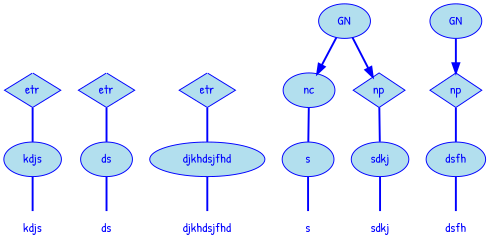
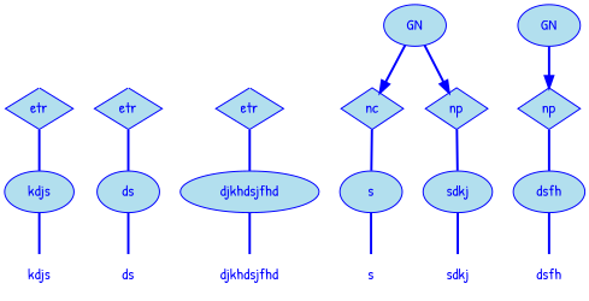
  digraph {
    fontname="Patrick Hand"
    node [fillcolor=lightblue2 fontcolor=blue shape=plaintext fontname="Patrick Hand" color=blue style=filled]
    edge [arrowhead=none color=blue fontcolor=blue minlen=1 style=bold fontname="Patrick Hand"]
    n1 [height=0.50 label=kdjs width=0.75 color="" style=""]
    n2 [height=0.50 label=kdjs shape=ellipse width=0.83]
    n3 [height=0.50 label=etr shape=diamond width=0.75]
    n4 [height=0.50 label=ds width=0.75 color="" style=""]
    n5 [height=0.50 label=ds shape=ellipse width=0.75]
    n6 [height=0.50 label=etr shape=diamond width=0.75]
    n7 [height=0.50 label=djkhdsjfhd width=1.19 color="" style=""]
    n8 [height=0.50 label=djkhdsjfhd shape=ellipse width=1.67]
    n9 [height=0.50 label=etr shape=diamond width=0.75]
    n10 [height=0.50 label=s width=0.75 color="" style=""]
    n11 [height=0.50 label=s shape=ellipse width=0.75]
-   n12 [height=0.50 label=nc shape=ellipse width=0.75]
+   n12 [height=0.50 label=nc shape=diamond width=0.75]
    n13 [height=0.50 label=sdkj width=0.75 color="" style=""]
    n14 [height=0.50 label=sdkj shape=ellipse width=0.83]
    n15 [height=0.50 label=np shape=diamond width=0.75]
    n16 [arrowhead=doubleoctagon height=0.50 label=GN width=0.75 shape=""]
    n17 [height=0.50 label=dsfh width=0.75 color="" style=""]
    n18 [height=0.50 label=dsfh shape=ellipse width=0.86]
    n19 [height=0.50 label=np shape=diamond width=0.75]
    n20 [arrowhead=doubleoctagon height=0.50 label=GN width=0.75 shape=""]
    "mc1s1_P11#pos#empty" [color=white fillcolor=white fontcolor=white height=0.06 shape=point width=0.06 style=""]
    "mc1s1_P36#pos#empty" [color=white fillcolor=white fontcolor=white height=0.06 shape=point width=0.06 style=""]
    "mc1s1_P61#pos#empty" [color=white fillcolor=white fontcolor=white height=0.06 shape=point width=0.06 style=""]
    n2 -> n1
    n3 -> n2
    n5 -> n4
    n6 -> n5
    n8 -> n7
    n9 -> n8
    n11 -> n10
    n12 -> n11
    n14 -> n13
    n15 -> n14
    n16 -> n12 [shape=normal arrowhead=""]
    n16 -> n15 [shape=normal arrowhead=""]
    n18 -> n17
    n19 -> n18
    n20 -> n19 [shape=normal arrowhead=""]
    "mc1s1_P11#pos#empty" -> n3 [color=white fontcolor=white shape=none arrowhead="" style=""]
    "mc1s1_P36#pos#empty" -> n6 [color=white fontcolor=white shape=none arrowhead="" style=""]
    "mc1s1_P61#pos#empty" -> n9 [color=white fontcolor=white shape=none arrowhead="" style=""]
  }
